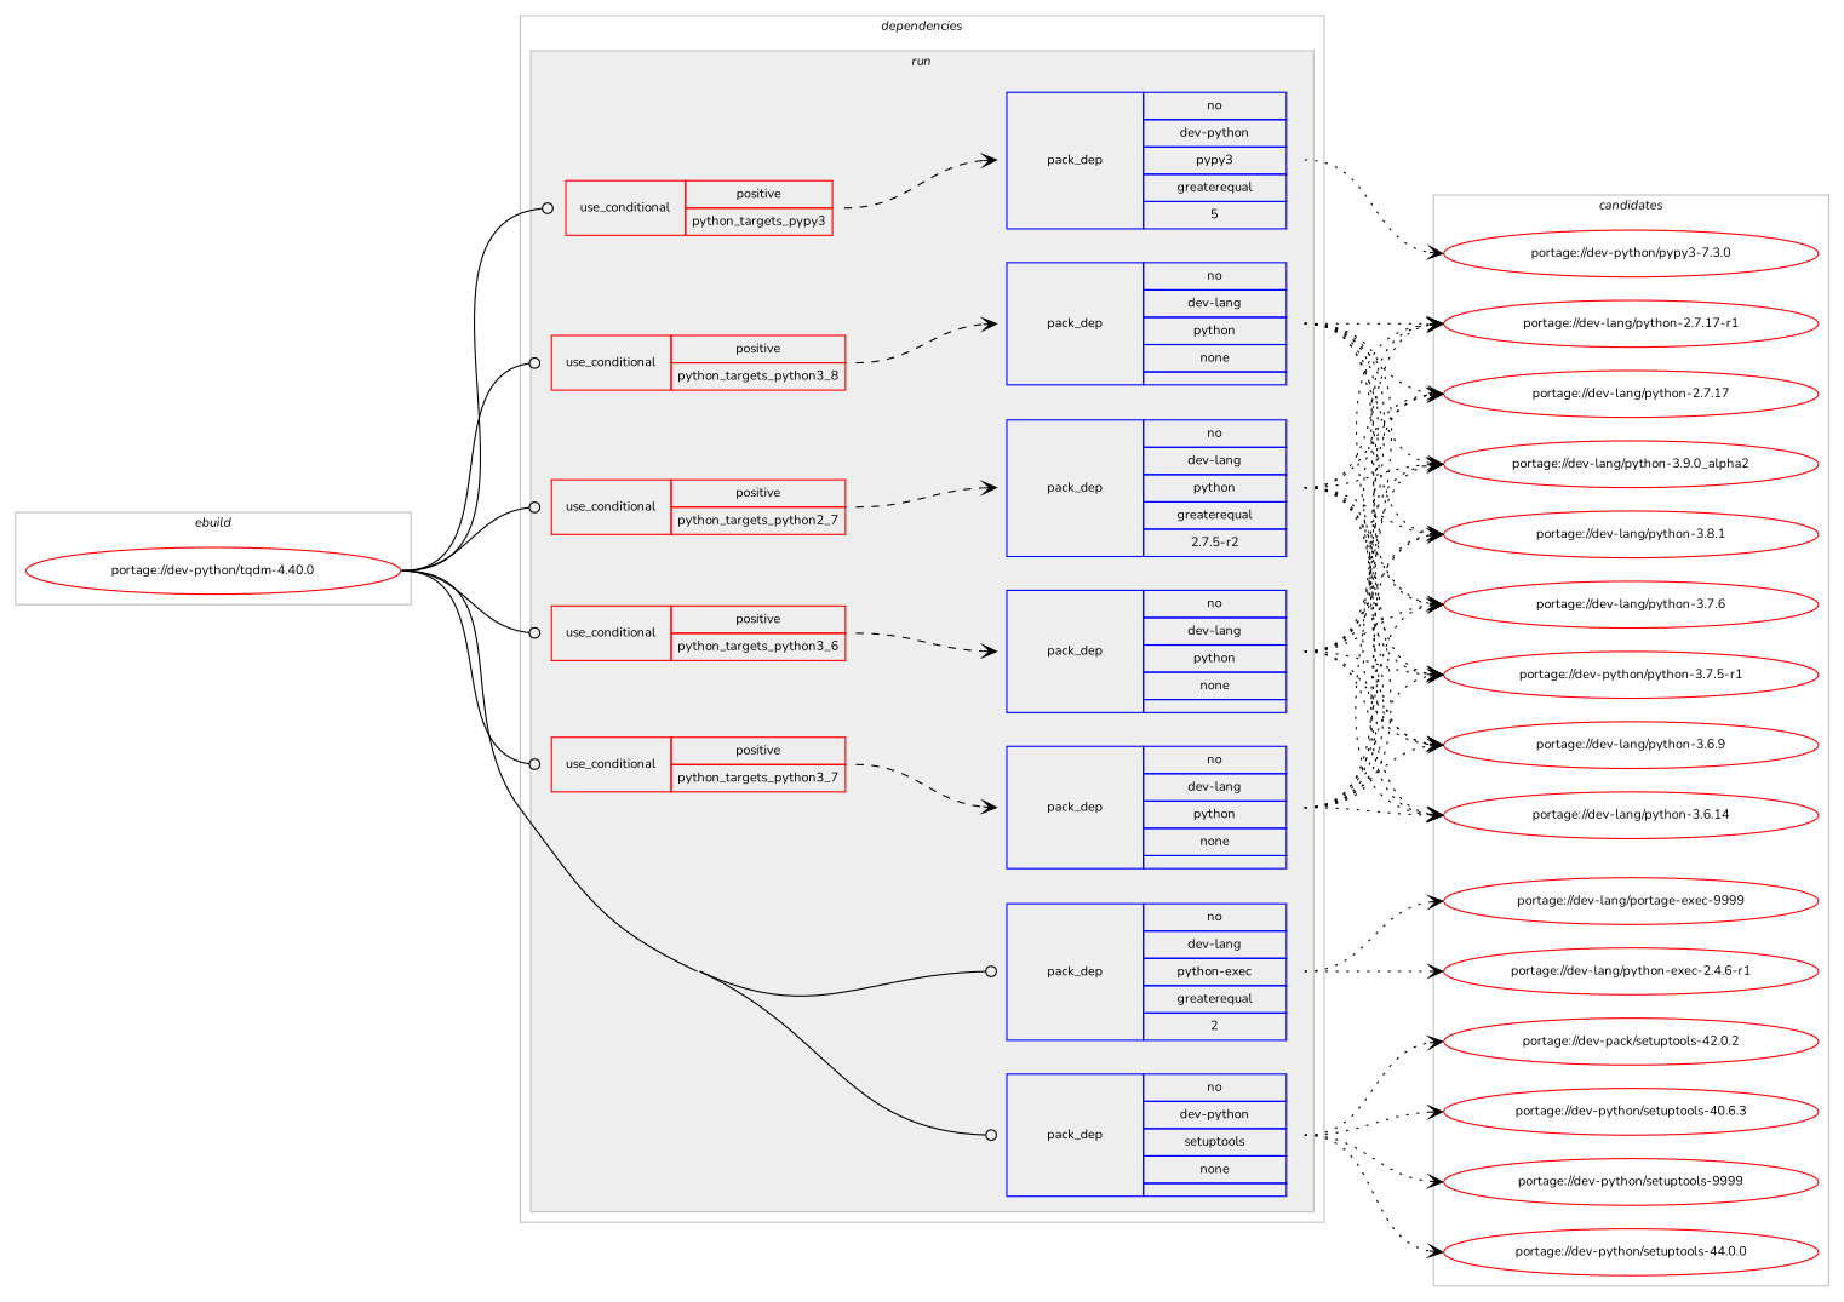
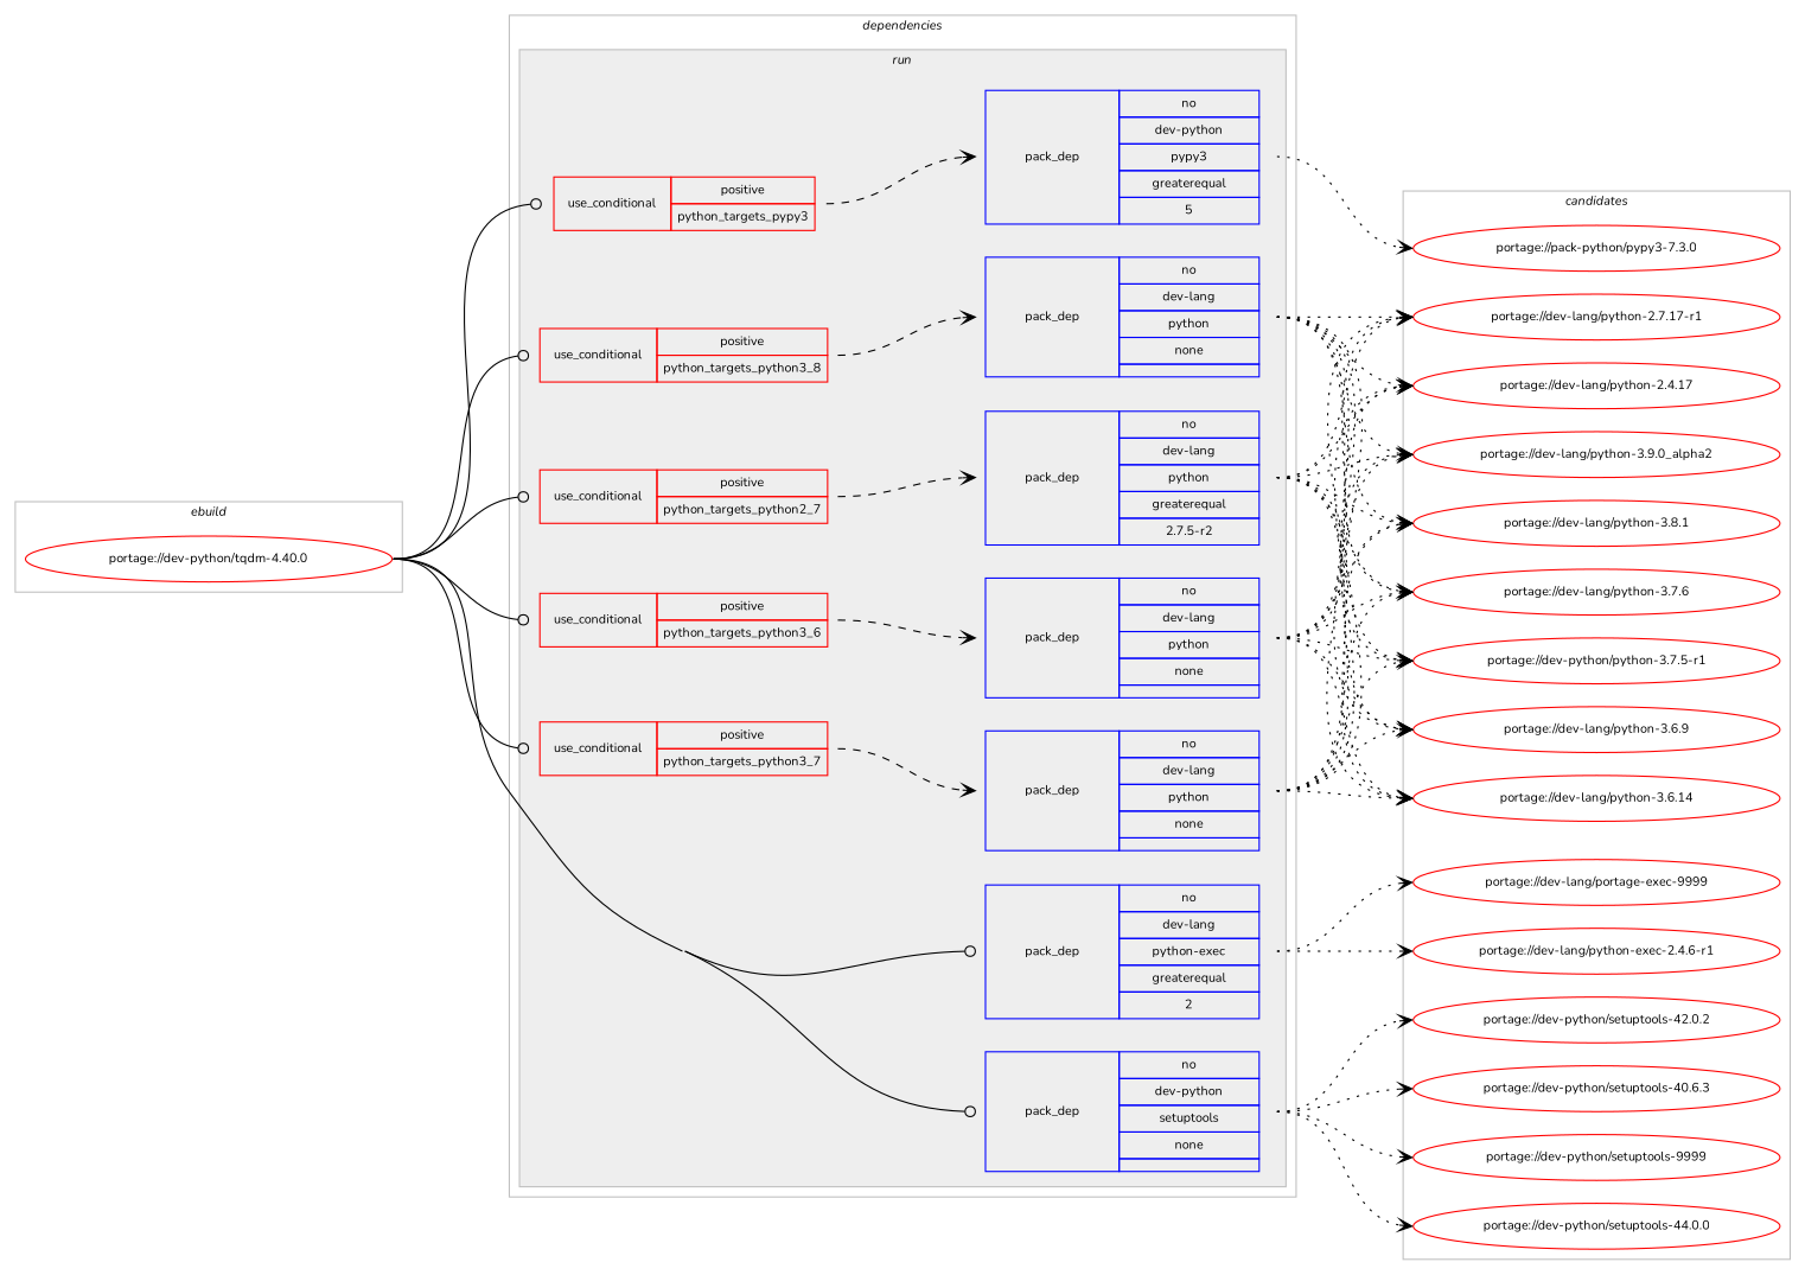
  digraph {
    compound=true
    concentrate=true
    fontname=Nunito
    fontsize=10
    newrank=true
    rankdir=LR
    ranksep=1.5
    node [color=red fontname=Nunito fontsize=10]
    edge [arrowhead=vee fontname=Nunito headport=w style=dotted tailport=e weight=100]
    n1 [label="portage://dev-python/tqdm-4.40.0" width=4]
    n2 [color=blue label=<<TABLE BORDER="0" CELLBORDER="1" CELLSPACING="0" CELLPADDING="4" WIDTH="220"><TR><TD ROWSPAN="6" CELLPADDING="30">pack_dep</TD></TR><TR><TD WIDTH="110">no</TD></TR><TR><TD>dev-python</TD></TR><TR><TD>pypy3</TD></TR><TR><TD>greaterequal</TD></TR><TR><TD>5</TD></TR></TABLE>> shape=none]
    n3 [label=<<TABLE BORDER="0" CELLBORDER="1" CELLSPACING="0" CELLPADDING="4"><TR><TD ROWSPAN="3" CELLPADDING="10">use_conditional</TD></TR><TR><TD>positive</TD></TR><TR><TD>python_targets_pypy3</TD></TR></TABLE>> shape=none]
    n4 [color=blue label=<<TABLE BORDER="0" CELLBORDER="1" CELLSPACING="0" CELLPADDING="4" WIDTH="220"><TR><TD ROWSPAN="6" CELLPADDING="30">pack_dep</TD></TR><TR><TD WIDTH="110">no</TD></TR><TR><TD>dev-lang</TD></TR><TR><TD>python</TD></TR><TR><TD>greaterequal</TD></TR><TR><TD>2.7.5-r2</TD></TR></TABLE>> shape=none]
    n5 [label=<<TABLE BORDER="0" CELLBORDER="1" CELLSPACING="0" CELLPADDING="4"><TR><TD ROWSPAN="3" CELLPADDING="10">use_conditional</TD></TR><TR><TD>positive</TD></TR><TR><TD>python_targets_python2_7</TD></TR></TABLE>> shape=none]
    n6 [color=blue label=<<TABLE BORDER="0" CELLBORDER="1" CELLSPACING="0" CELLPADDING="4" WIDTH="220"><TR><TD ROWSPAN="6" CELLPADDING="30">pack_dep</TD></TR><TR><TD WIDTH="110">no</TD></TR><TR><TD>dev-lang</TD></TR><TR><TD>python</TD></TR><TR><TD>none</TD></TR><TR><TD></TD></TR></TABLE>> shape=none]
    n7 [label=<<TABLE BORDER="0" CELLBORDER="1" CELLSPACING="0" CELLPADDING="4"><TR><TD ROWSPAN="3" CELLPADDING="10">use_conditional</TD></TR><TR><TD>positive</TD></TR><TR><TD>python_targets_python3_6</TD></TR></TABLE>> shape=none]
    n8 [color=blue label=<<TABLE BORDER="0" CELLBORDER="1" CELLSPACING="0" CELLPADDING="4" WIDTH="220"><TR><TD ROWSPAN="6" CELLPADDING="30">pack_dep</TD></TR><TR><TD WIDTH="110">no</TD></TR><TR><TD>dev-lang</TD></TR><TR><TD>python</TD></TR><TR><TD>none</TD></TR><TR><TD></TD></TR></TABLE>> shape=none]
    n9 [label=<<TABLE BORDER="0" CELLBORDER="1" CELLSPACING="0" CELLPADDING="4"><TR><TD ROWSPAN="3" CELLPADDING="10">use_conditional</TD></TR><TR><TD>positive</TD></TR><TR><TD>python_targets_python3_7</TD></TR></TABLE>> shape=none]
    n10 [color=blue label=<<TABLE BORDER="0" CELLBORDER="1" CELLSPACING="0" CELLPADDING="4" WIDTH="220"><TR><TD ROWSPAN="6" CELLPADDING="30">pack_dep</TD></TR><TR><TD WIDTH="110">no</TD></TR><TR><TD>dev-lang</TD></TR><TR><TD>python</TD></TR><TR><TD>none</TD></TR><TR><TD></TD></TR></TABLE>> shape=none]
    n11 [label=<<TABLE BORDER="0" CELLBORDER="1" CELLSPACING="0" CELLPADDING="4"><TR><TD ROWSPAN="3" CELLPADDING="10">use_conditional</TD></TR><TR><TD>positive</TD></TR><TR><TD>python_targets_python3_8</TD></TR></TABLE>> shape=none]
    n12 [color=blue label=<<TABLE BORDER="0" CELLBORDER="1" CELLSPACING="0" CELLPADDING="4" WIDTH="220"><TR><TD ROWSPAN="6" CELLPADDING="30">pack_dep</TD></TR><TR><TD WIDTH="110">no</TD></TR><TR><TD>dev-lang</TD></TR><TR><TD>python-exec</TD></TR><TR><TD>greaterequal</TD></TR><TR><TD>2</TD></TR></TABLE>> shape=none]
    n13 [color=blue label=<<TABLE BORDER="0" CELLBORDER="1" CELLSPACING="0" CELLPADDING="4" WIDTH="220"><TR><TD ROWSPAN="6" CELLPADDING="30">pack_dep</TD></TR><TR><TD WIDTH="110">no</TD></TR><TR><TD>dev-python</TD></TR><TR><TD>setuptools</TD></TR><TR><TD>none</TD></TR><TR><TD></TD></TR></TABLE>> shape=none]
-   n14 [label="portage://dev-python/pypy3-7.3.0" width=4]
+   n14 [label="portage://pack-python/pypy3-7.3.0" width=4]
    n15 [label="portage://dev-lang/python-3.9.0_alpha2" width=4]
    n16 [label="portage://dev-lang/python-3.8.1" width=4]
    n17 [label="portage://dev-lang/python-3.7.6" width=4]
    n18 [label="portage://dev-python/python-3.7.5-r1" width=4]
    n19 [label="portage://dev-lang/python-3.6.9" width=4]
    n20 [label="portage://dev-lang/python-3.6.14" width=4]
    n21 [label="portage://dev-lang/python-2.7.17-r1" width=4]
-   n22 [label="portage://dev-lang/python-2.7.17" width=4]
+   n22 [label="portage://dev-lang/python-2.4.17" width=4]
    n23 [label="portage://dev-lang/portage-exec-9999" width=4]
    n24 [label="portage://dev-lang/python-exec-2.4.6-r1" width=4]
    n25 [label="portage://dev-python/setuptools-9999" width=4]
    n26 [label="portage://dev-python/setuptools-44.0.0" width=4]
-   n27 [label="portage://dev-pack/setuptools-42.0.2" width=4]
+   n27 [label="portage://dev-python/setuptools-42.0.2" width=4]
    n28 [label="portage://dev-python/setuptools-40.6.3" width=4]
    subgraph cluster_1 {
      color=gray
      label=<<i>ebuild</i>>
      n1
    }
    subgraph cluster_2 {
      color=gray
      label=<<i>dependencies</i>>
      subgraph cluster_3 {
        color=gray
        fillcolor="#eeeeee"
        label=<<i>compile</i>>
        style=filled
      }
      subgraph cluster_4 {
        color=gray
        fillcolor="#eeeeee"
        label=<<i>compile and run</i>>
        style=filled
      }
      subgraph cluster_5 {
        color=gray
        fillcolor="#eeeeee"
        label=<<i>run</i>>
        style=filled
        subgraph sub_6 {
          color=gray
          fillcolor="#eeeeee"
          label=<<i>run</i>>
          style=filled
          n3
          subgraph sub_7 {
            color=gray
            fillcolor="#eeeeee"
            label=<<i>run</i>>
            style=filled
            n2
          }
        }
        subgraph sub_8 {
          color=gray
          fillcolor="#eeeeee"
          label=<<i>run</i>>
          style=filled
          n5
          subgraph sub_9 {
            color=gray
            fillcolor="#eeeeee"
            label=<<i>run</i>>
            style=filled
            n4
          }
        }
        subgraph sub_10 {
          color=gray
          fillcolor="#eeeeee"
          label=<<i>run</i>>
          style=filled
          n7
          subgraph sub_11 {
            color=gray
            fillcolor="#eeeeee"
            label=<<i>run</i>>
            style=filled
            n6
          }
        }
        subgraph sub_12 {
          color=gray
          fillcolor="#eeeeee"
          label=<<i>run</i>>
          style=filled
          n9
          subgraph sub_13 {
            color=gray
            fillcolor="#eeeeee"
            label=<<i>run</i>>
            style=filled
            n8
          }
        }
        subgraph sub_14 {
          color=gray
          fillcolor="#eeeeee"
          label=<<i>run</i>>
          style=filled
          n11
          subgraph sub_15 {
            color=gray
            fillcolor="#eeeeee"
            label=<<i>run</i>>
            style=filled
            n10
          }
        }
        subgraph sub_16 {
          color=gray
          fillcolor="#eeeeee"
          label=<<i>run</i>>
          style=filled
          n12
        }
        subgraph sub_17 {
          color=gray
          fillcolor="#eeeeee"
          label=<<i>run</i>>
          style=filled
          n13
        }
      }
    }
    subgraph cluster_18 {
      color=gray
      label=<<i>candidates</i>>
      rank=same
      subgraph sub_19 {
        color=black
        label=<<i>candidates</i>>
        nodesep=1
        rank=same
        n14
      }
      subgraph sub_20 {
        color=black
        label=<<i>candidates</i>>
        nodesep=1
        rank=same
        n15
        n16
        n17
        n18
        n19
        n20
        n21
        n22
      }
      subgraph sub_21 {
        color=black
        label=<<i>candidates</i>>
        nodesep=1
        rank=same
        n15
        n16
        n17
        n18
        n19
        n20
        n21
        n22
      }
      subgraph sub_22 {
        color=black
        label=<<i>candidates</i>>
        nodesep=1
        rank=same
        n15
        n16
        n17
        n18
        n19
        n20
        n21
        n22
      }
      subgraph sub_23 {
        color=black
        label=<<i>candidates</i>>
        nodesep=1
        rank=same
        n15
        n16
        n17
        n18
        n19
        n20
        n21
        n22
      }
      subgraph sub_24 {
        color=black
        label=<<i>candidates</i>>
        nodesep=1
        rank=same
        n23
        n24
      }
      subgraph sub_25 {
        color=black
        label=<<i>candidates</i>>
        nodesep=1
        rank=same
        n25
        n26
        n27
        n28
      }
    }
    n1 -> n3 [arrowhead=odot style=solid weight=20]
    n1 -> n5 [arrowhead=odot style=solid weight=20]
    n1 -> n7 [arrowhead=odot style=solid weight=20]
    n1 -> n9 [arrowhead=odot style=solid weight=20]
    n1 -> n11 [arrowhead=odot style=solid weight=20]
    n1 -> n12 [arrowhead=odot style=solid weight=20]
    n1 -> n13 [arrowhead=odot style=solid weight=20]
    n2 -> n14
    n3 -> n2 [style=dashed weight=20]
    n4 -> n15
    n4 -> n16
    n4 -> n17
    n4 -> n18
    n4 -> n19
    n4 -> n20
    n4 -> n21
    n4 -> n22
    n5 -> n4 [style=dashed weight=20]
    n6 -> n15
    n6 -> n16
    n6 -> n17
    n6 -> n18
    n6 -> n19
    n6 -> n20
    n6 -> n21
    n6 -> n22
    n7 -> n6 [style=dashed weight=20]
    n8 -> n15
    n8 -> n16
    n8 -> n17
    n8 -> n18
    n8 -> n19
    n8 -> n20
    n8 -> n21
    n8 -> n22
    n9 -> n8 [style=dashed weight=20]
    n10 -> n15
    n10 -> n16
    n10 -> n17
    n10 -> n18
    n10 -> n19
    n10 -> n20
    n10 -> n21
    n10 -> n22
    n11 -> n10 [style=dashed weight=20]
    n12 -> n23
    n12 -> n24
    n13 -> n25
    n13 -> n26
    n13 -> n27
    n13 -> n28
  }
